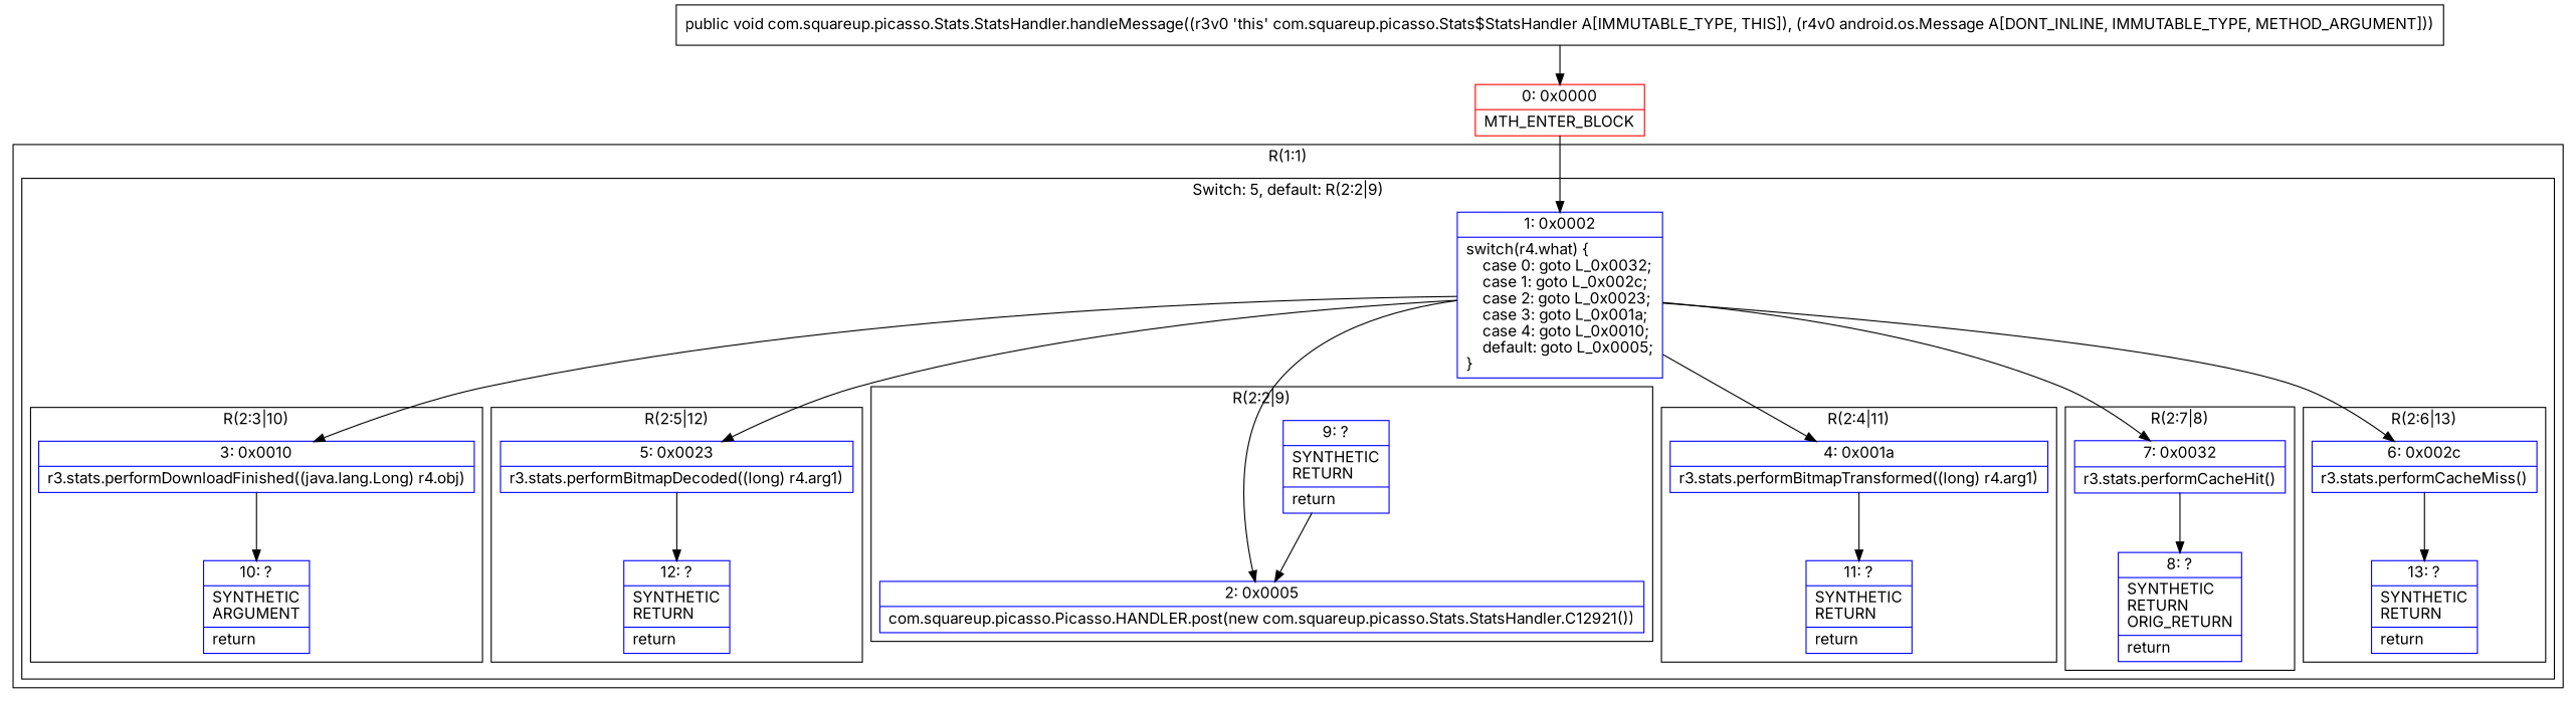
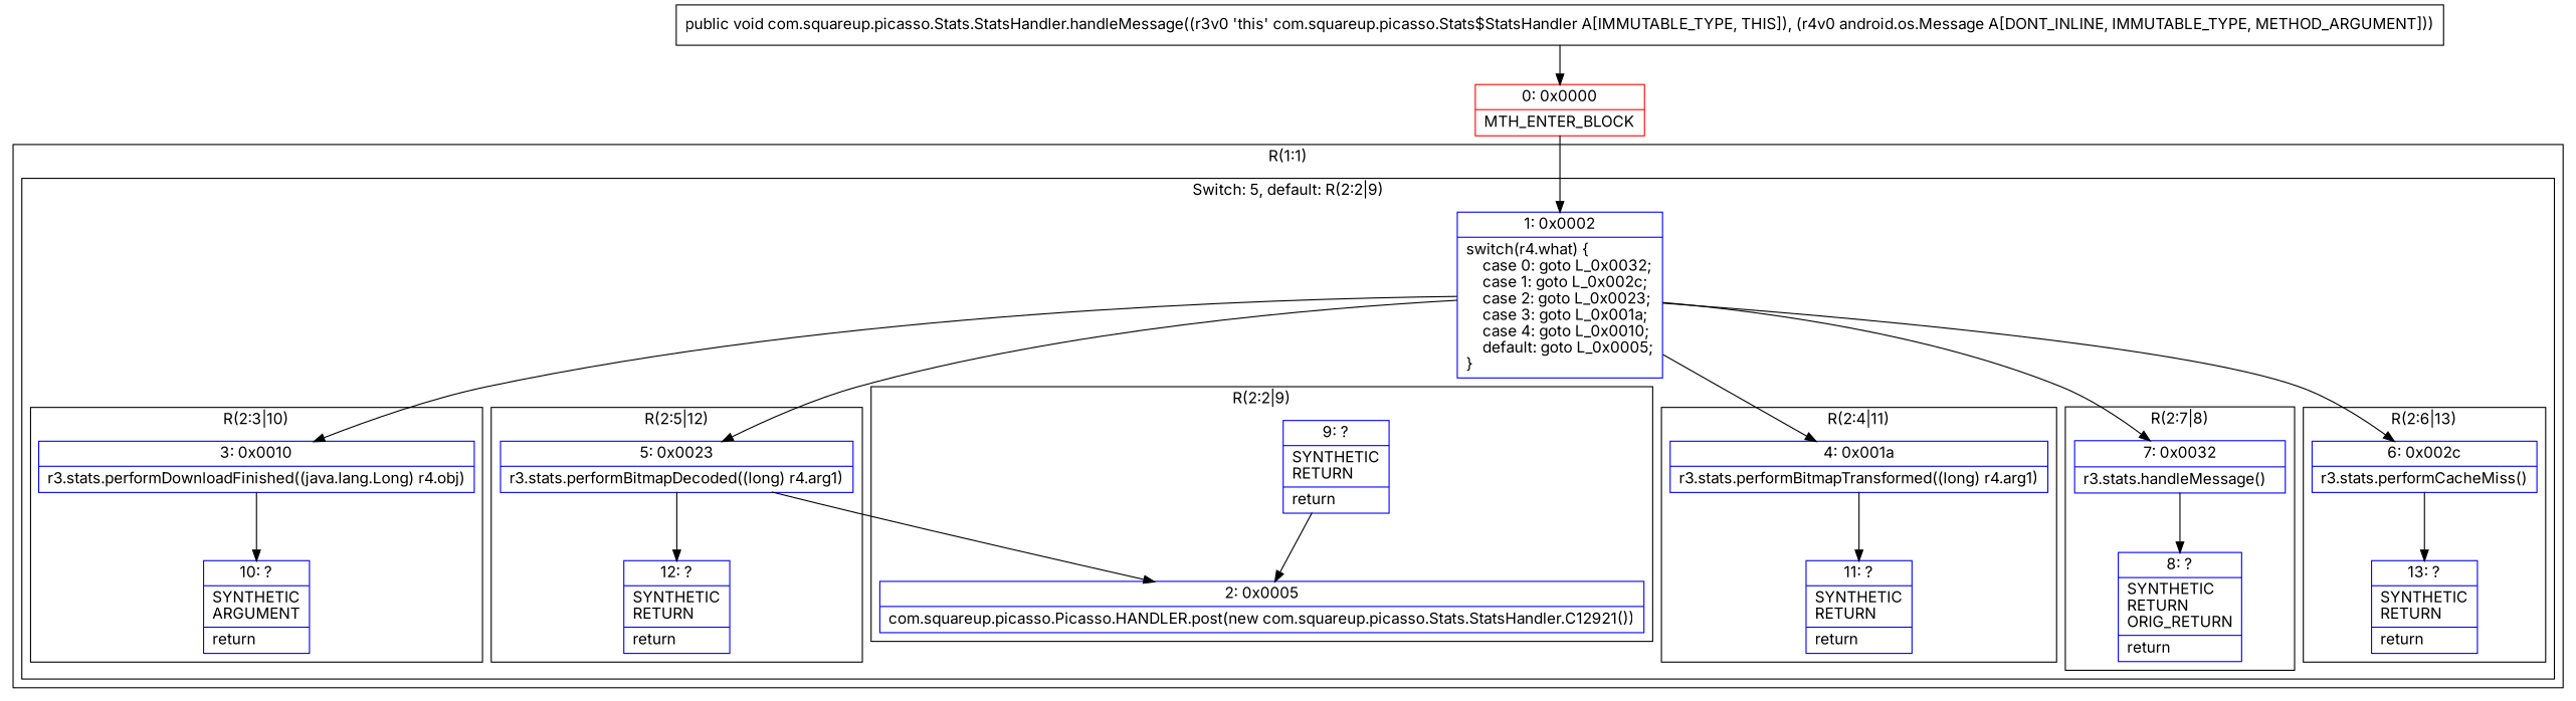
  digraph {
    fontname=Inter
    node [color=blue fontname=Inter shape=record]
    edge [fontname=Inter]
-   n1 [label="{7\:\ 0x0032|r3.stats.performCacheHit()\l}"]
+   n1 [label="{7\:\ 0x0032|r3.stats.handleMessage()\l}"]
    n2 [label="{8\:\ ?|SYNTHETIC\lRETURN\lORIG_RETURN\l|return\l}"]
    n3 [label="{6\:\ 0x002c|r3.stats.performCacheMiss()\l}"]
    n4 [label="{13\:\ ?|SYNTHETIC\lRETURN\l|return\l}"]
    n5 [label="{5\:\ 0x0023|r3.stats.performBitmapDecoded((long) r4.arg1)\l}"]
    n6 [label="{12\:\ ?|SYNTHETIC\lRETURN\l|return\l}"]
    n7 [label="{4\:\ 0x001a|r3.stats.performBitmapTransformed((long) r4.arg1)\l}"]
    n8 [label="{11\:\ ?|SYNTHETIC\lRETURN\l|return\l}"]
    n9 [label="{3\:\ 0x0010|r3.stats.performDownloadFinished((java.lang.Long) r4.obj)\l}"]
    n10 [label="{10\:\ ?|SYNTHETIC\lARGUMENT\l|return\l}"]
    n11 [label="{2\:\ 0x0005|com.squareup.picasso.Picasso.HANDLER.post(new com.squareup.picasso.Stats.StatsHandler.C12921())\l}"]
    n12 [label="{9\:\ ?|SYNTHETIC\lRETURN\l|return\l}"]
    n13 [label="{1\:\ 0x0002|switch(r4.what) \{\l    case 0: goto L_0x0032;\l    case 1: goto L_0x002c;\l    case 2: goto L_0x0023;\l    case 3: goto L_0x001a;\l    case 4: goto L_0x0010;\l    default: goto L_0x0005;\l\}\l}"]
    n14 [color=red label="{0\:\ 0x0000|MTH_ENTER_BLOCK\l}"]
    n15 [label="{public void com.squareup.picasso.Stats.StatsHandler.handleMessage((r3v0 'this' com.squareup.picasso.Stats$StatsHandler A[IMMUTABLE_TYPE, THIS]), (r4v0 android.os.Message A[DONT_INLINE, IMMUTABLE_TYPE, METHOD_ARGUMENT])) }" color=""]
    subgraph cluster_1 {
      label="R(1:1)"
      subgraph cluster_2 {
        label="Switch: 5, default: R(2:2|9)"
        n13
        subgraph cluster_3 {
          label="R(2:7|8)"
          n1
          n2
        }
        subgraph cluster_4 {
          label="R(2:6|13)"
          n3
          n4
        }
        subgraph cluster_5 {
          label="R(2:5|12)"
          n5
          n6
        }
        subgraph cluster_6 {
          label="R(2:4|11)"
          n7
          n8
        }
        subgraph cluster_7 {
          label="R(2:3|10)"
          n9
          n10
        }
        subgraph cluster_8 {
          label="R(2:2|9)"
          n11
          n12
        }
      }
    }
    n1 -> n2
    n3 -> n4
    n5 -> n6
    n7 -> n8
    n9 -> n10
    n12 -> n11
    n13 -> n1
    n13 -> n3
    n13 -> n5
    n13 -> n7
    n13 -> n9
-   n13 -> n11
+   n5 -> n11
    n14 -> n13
    n15 -> n14
  }
